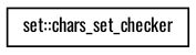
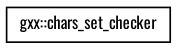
  digraph {
    rankdir=LR
    fontname=Oswald
-   n1 [color=black fillcolor=white fontname=Oswald fontsize=10 height=0.2 label="set::chars_set_checker" shape=record style=filled width=0.4]
+   n1 [color=black fillcolor=white fontname=Oswald fontsize=10 height=0.2 label="gxx::chars_set_checker" shape=record style=filled width=0.4]
  }
